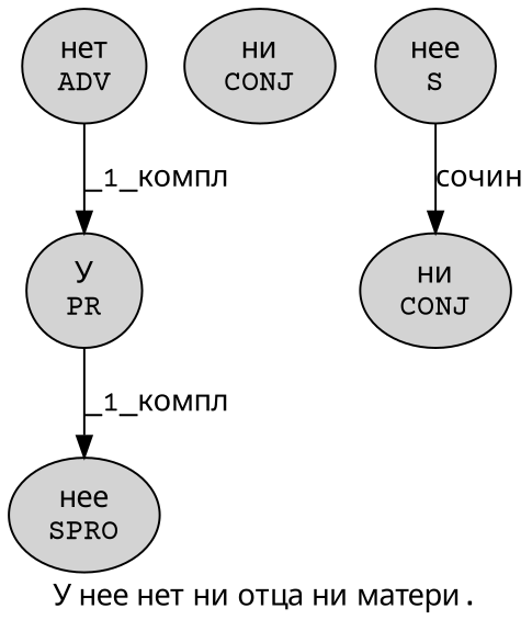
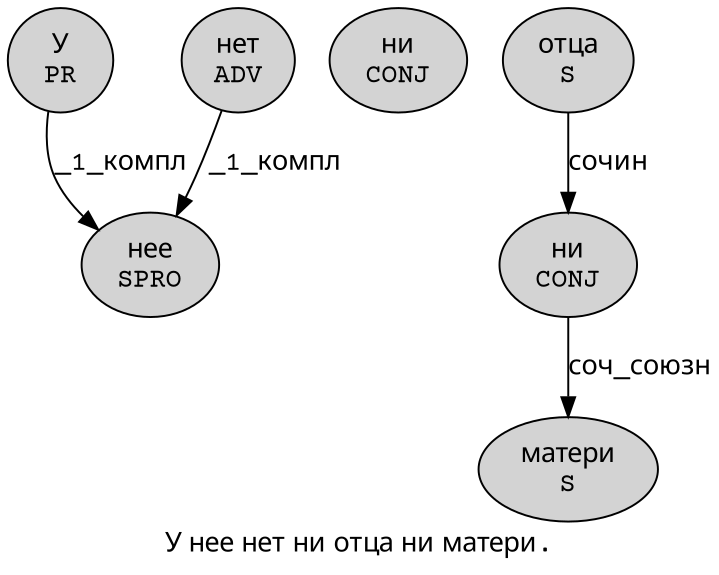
  digraph {
    fontname="Courier Prime"
    label="У нее нет ни отца ни матери."
    node [fillcolor=lightgray fontname="Courier Prime" penwidth=1 shape=ellipse style=filled]
    edge [fontname="Courier Prime"]
    n1 [label="У\nPR"]
    n2 [label="нее\nSPRO"]
    n3 [label="нет\nADV"]
    n4 [label="ни\nCONJ"]
-   n5 [label="нее\nS"]
+   n5 [label="отца\nS"]
    n6 [label="ни\nCONJ"]
+   n7 [label="матери\nS"]
    n1 -> n2 [label="_1_компл"]
-   n3 -> n1 [label="_1_компл"]
+   n3 -> n2 [label="_1_компл"]
    n5 -> n6 [label="сочин"]
+   n6 -> n7 [label="соч_союзн"]
  }
